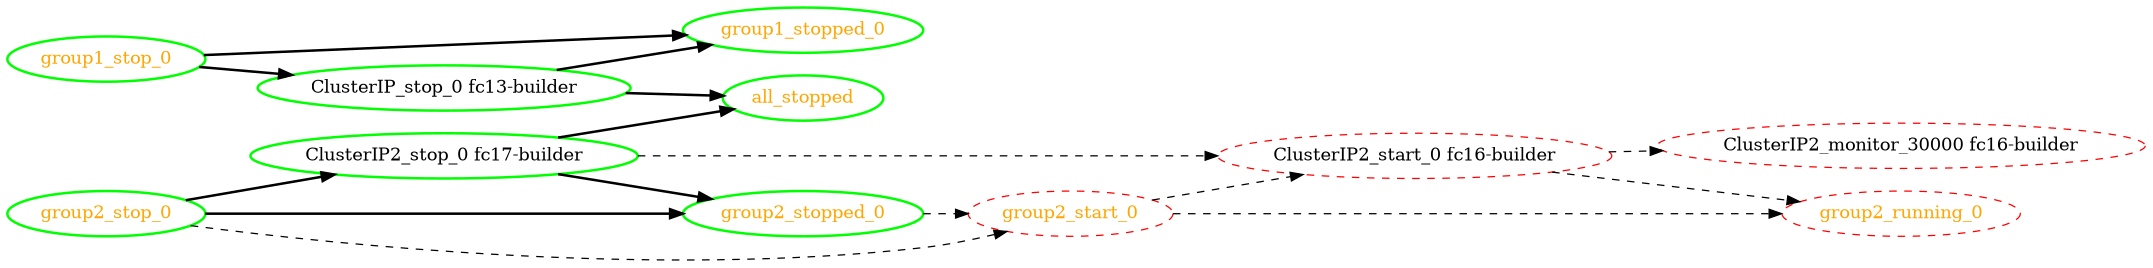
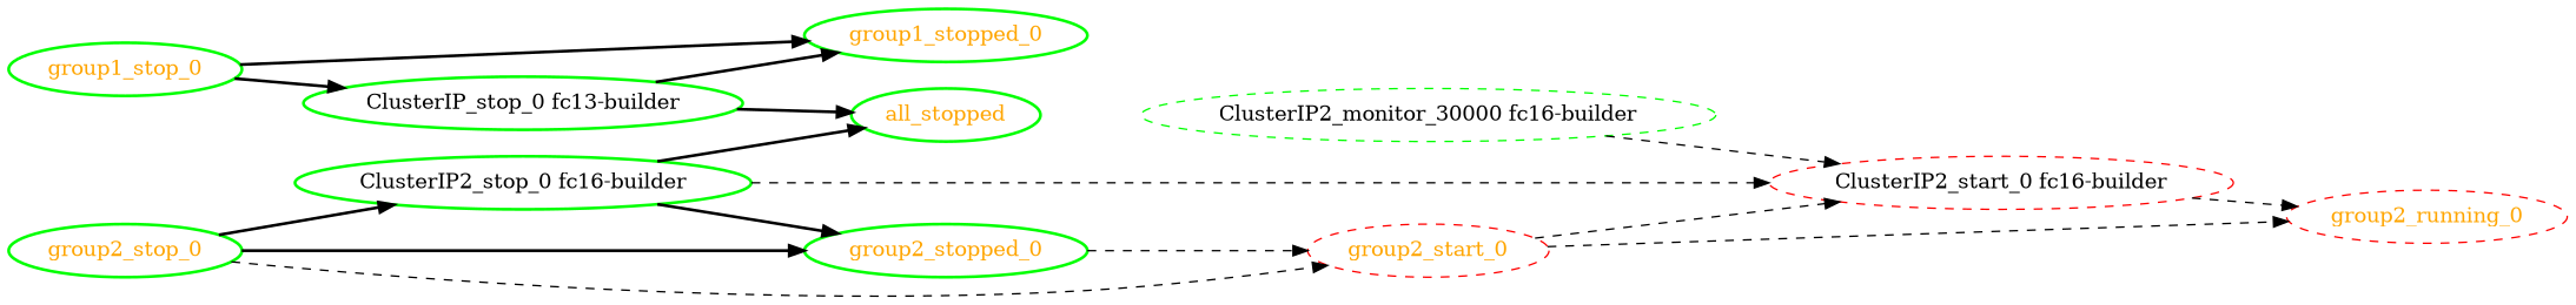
  digraph {
    rankdir=LR
    node [color=green fontcolor=orange style=bold]
    edge [style=bold]
-   "ClusterIP2_monitor_30000 fc16-builder" [color=red fontcolor=black style=dashed]
+   "ClusterIP2_monitor_30000 fc16-builder" [fontcolor=black style=dashed]
    "ClusterIP2_start_0 fc16-builder" [color=red fontcolor=black style=dashed]
    group2_running_0 [color=red style=dashed]
-   "ClusterIP2_stop_0 fc16-builder" [fontcolor=black label="ClusterIP2_stop_0 fc17-builder"]
+   "ClusterIP2_stop_0 fc16-builder" [fontcolor=black]
    all_stopped
    group2_stopped_0
    group2_start_0 [color=red style=dashed]
    n8 [fontcolor=black label="ClusterIP_stop_0 fc13-builder"]
    group1_stopped_0
    group1_stop_0
    group2_stop_0
-   "ClusterIP2_start_0 fc16-builder" -> "ClusterIP2_monitor_30000 fc16-builder" [style=dashed]
+   "ClusterIP2_monitor_30000 fc16-builder" -> "ClusterIP2_start_0 fc16-builder" [style=dashed]
    "ClusterIP2_start_0 fc16-builder" -> group2_running_0 [style=dashed]
    "ClusterIP2_stop_0 fc16-builder" -> "ClusterIP2_start_0 fc16-builder" [style=dashed]
    "ClusterIP2_stop_0 fc16-builder" -> all_stopped
    "ClusterIP2_stop_0 fc16-builder" -> group2_stopped_0
    group2_stopped_0 -> group2_start_0 [style=dashed]
    group2_start_0 -> "ClusterIP2_start_0 fc16-builder" [style=dashed]
    group2_start_0 -> group2_running_0 [style=dashed]
    n8 -> all_stopped
    n8 -> group1_stopped_0
    group1_stop_0 -> n8
    group1_stop_0 -> group1_stopped_0
    group2_stop_0 -> "ClusterIP2_stop_0 fc16-builder"
    group2_stop_0 -> group2_stopped_0
    group2_stop_0 -> group2_start_0 [style=dashed]
  }
